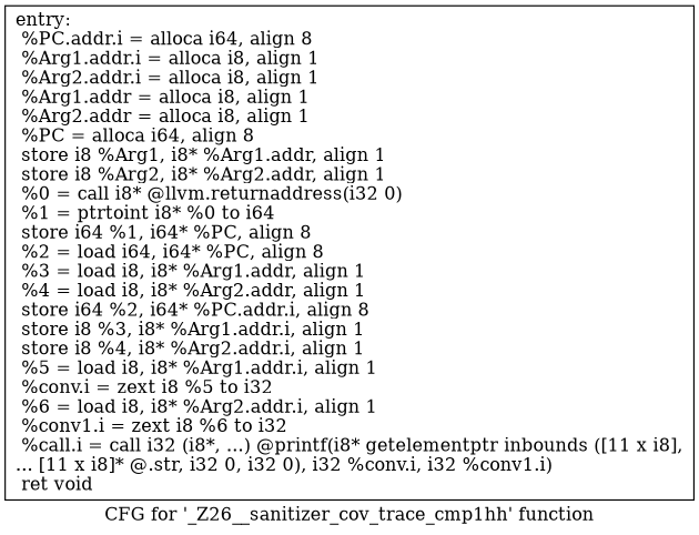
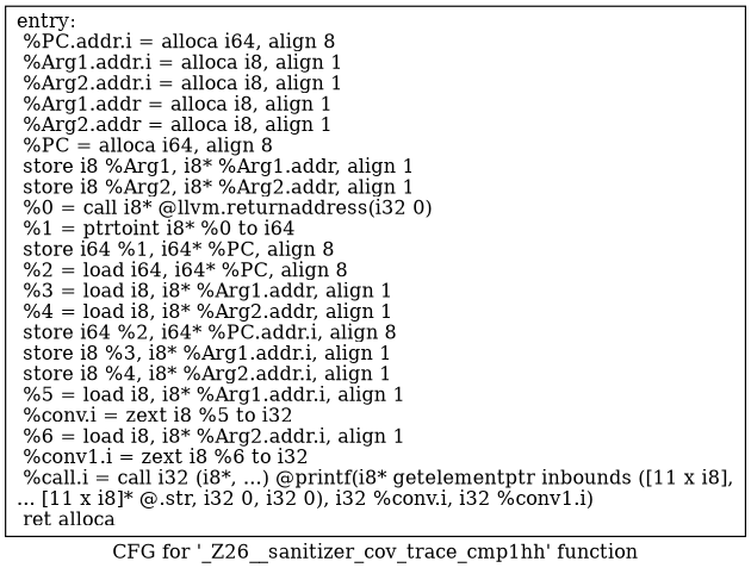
  digraph {
    label="CFG for '_Z26__sanitizer_cov_trace_cmp1hh' function"
-   n1 [label="{entry:\l  %PC.addr.i = alloca i64, align 8\l  %Arg1.addr.i = alloca i8, align 1\l  %Arg2.addr.i = alloca i8, align 1\l  %Arg1.addr = alloca i8, align 1\l  %Arg2.addr = alloca i8, align 1\l  %PC = alloca i64, align 8\l  store i8 %Arg1, i8* %Arg1.addr, align 1\l  store i8 %Arg2, i8* %Arg2.addr, align 1\l  %0 = call i8* @llvm.returnaddress(i32 0)\l  %1 = ptrtoint i8* %0 to i64\l  store i64 %1, i64* %PC, align 8\l  %2 = load i64, i64* %PC, align 8\l  %3 = load i8, i8* %Arg1.addr, align 1\l  %4 = load i8, i8* %Arg2.addr, align 1\l  store i64 %2, i64* %PC.addr.i, align 8\l  store i8 %3, i8* %Arg1.addr.i, align 1\l  store i8 %4, i8* %Arg2.addr.i, align 1\l  %5 = load i8, i8* %Arg1.addr.i, align 1\l  %conv.i = zext i8 %5 to i32\l  %6 = load i8, i8* %Arg2.addr.i, align 1\l  %conv1.i = zext i8 %6 to i32\l  %call.i = call i32 (i8*, ...) @printf(i8* getelementptr inbounds ([11 x i8],\l... [11 x i8]* @.str, i32 0, i32 0), i32 %conv.i, i32 %conv1.i)\l  ret void\l}" shape=record]
+   n1 [label="{entry:\l  %PC.addr.i = alloca i64, align 8\l  %Arg1.addr.i = alloca i8, align 1\l  %Arg2.addr.i = alloca i8, align 1\l  %Arg1.addr = alloca i8, align 1\l  %Arg2.addr = alloca i8, align 1\l  %PC = alloca i64, align 8\l  store i8 %Arg1, i8* %Arg1.addr, align 1\l  store i8 %Arg2, i8* %Arg2.addr, align 1\l  %0 = call i8* @llvm.returnaddress(i32 0)\l  %1 = ptrtoint i8* %0 to i64\l  store i64 %1, i64* %PC, align 8\l  %2 = load i64, i64* %PC, align 8\l  %3 = load i8, i8* %Arg1.addr, align 1\l  %4 = load i8, i8* %Arg2.addr, align 1\l  store i64 %2, i64* %PC.addr.i, align 8\l  store i8 %3, i8* %Arg1.addr.i, align 1\l  store i8 %4, i8* %Arg2.addr.i, align 1\l  %5 = load i8, i8* %Arg1.addr.i, align 1\l  %conv.i = zext i8 %5 to i32\l  %6 = load i8, i8* %Arg2.addr.i, align 1\l  %conv1.i = zext i8 %6 to i32\l  %call.i = call i32 (i8*, ...) @printf(i8* getelementptr inbounds ([11 x i8],\l... [11 x i8]* @.str, i32 0, i32 0), i32 %conv.i, i32 %conv1.i)\l  ret alloca\l}" shape=record]
  }
